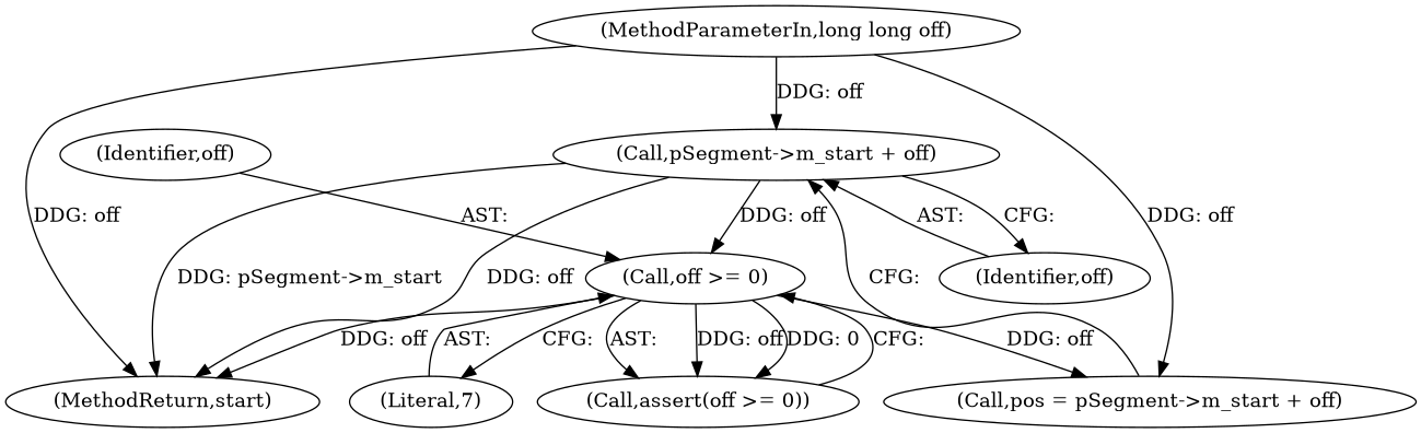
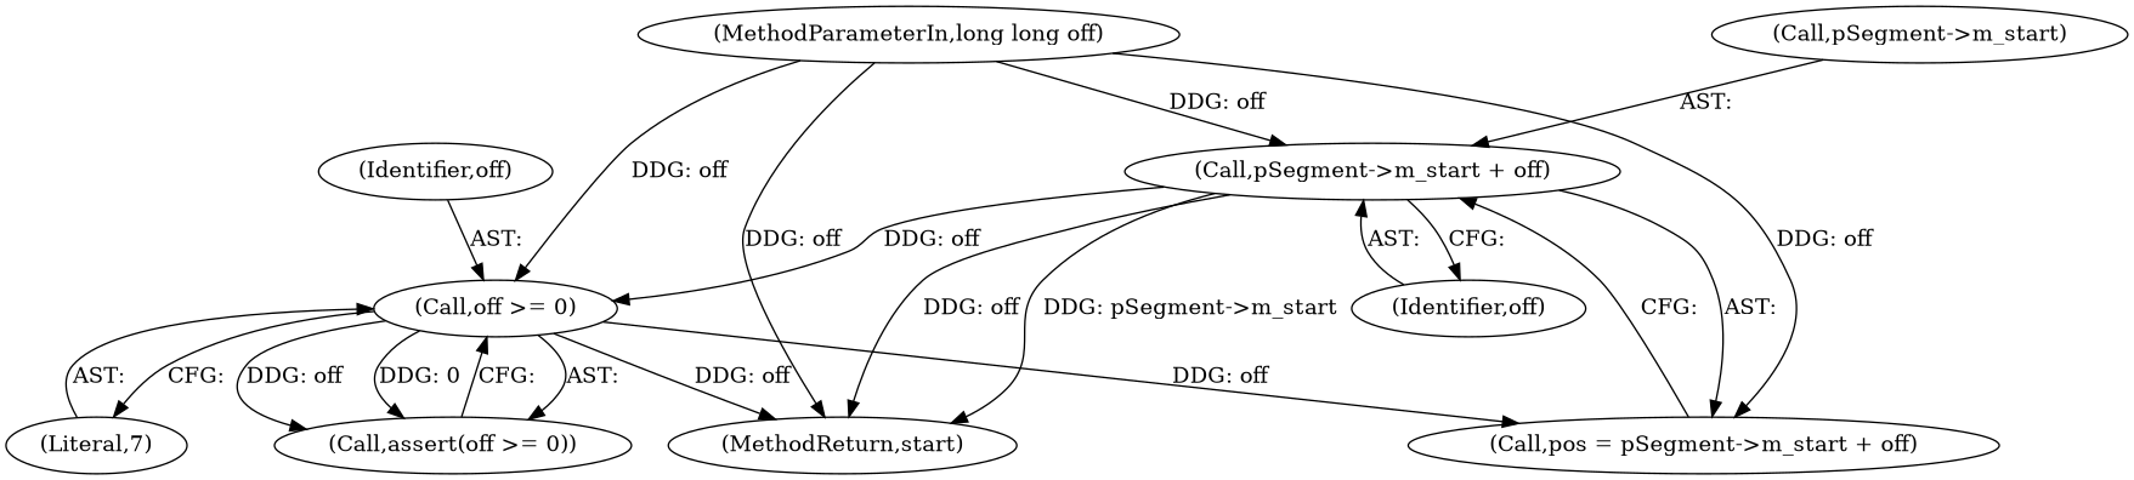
  digraph {
    n1 [label="(Call,pSegment->m_start + off)"]
    n2 [label="(Identifier,off)"]
    n3 [label="(MethodReturn,start)"]
    n4 [label="(Call,pos = pSegment->m_start + off)"]
    n5 [label="(Call,off >= 0)"]
    n6 [label="(Literal,7)"]
    n7 [label="(Call,assert(off >= 0))"]
    n8 [label="(MethodParameterIn,long long off)"]
    n9 [label="(Identifier,off)"]
+   n10 [label="(Call,pSegment->m_start)"]
    n1 -> n2 [label="CFG: "]
    n1 -> n3 [label="DDG: pSegment->m_start"]
    n1 -> n3 [label="DDG: off"]
+   n1 -> n4 [label="AST: "]
    n1 -> n5 [label="DDG: off"]
    n2 -> n1 [label="AST: "]
    n4 -> n1 [label="CFG: "]
    n5 -> n3 [label="DDG: off"]
    n5 -> n4 [label="DDG: off"]
    n5 -> n6 [label="CFG: "]
    n5 -> n7 [label="AST: "]
    n5 -> n7 [label="DDG: off"]
    n5 -> n7 [label="DDG: 0"]
    n6 -> n5 [label="AST: "]
    n7 -> n5 [label="CFG: "]
    n8 -> n1 [label="DDG: off"]
    n8 -> n3 [label="DDG: off"]
    n8 -> n4 [label="DDG: off"]
+   n8 -> n5 [label="DDG: off"]
    n9 -> n5 [label="AST: "]
+   n10 -> n1 [label="AST: "]
  }
